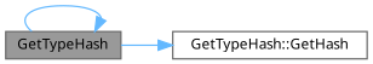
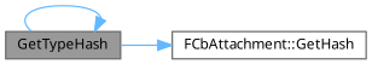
  digraph {
    rankdir=LR
    fontname="Noto Sans"
    node [fontname="Noto Sans" fontsize=10 shape=box style=filled]
    edge [color=steelblue1 fontname="Noto Sans" fontsize=10 labelfontname=Helvetica labelfontsize=10 style=solid]
    n1 [color=gray40 fillcolor=grey60 fontcolor=black height=0.2 label=GetTypeHash width=0.4]
-   n2 [color=grey40 fillcolor=white height=0.2 label="GetTypeHash::GetHash" width=0.4]
+   n2 [color=grey40 fillcolor=white height=0.2 label="FCbAttachment::GetHash" width=0.4]
    n1 -> n1
    n1 -> n2
  }
